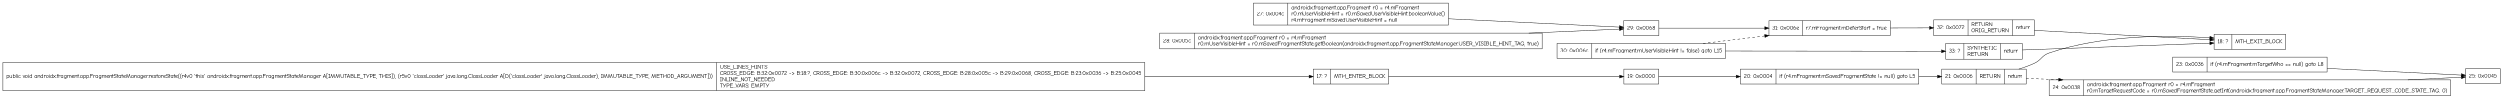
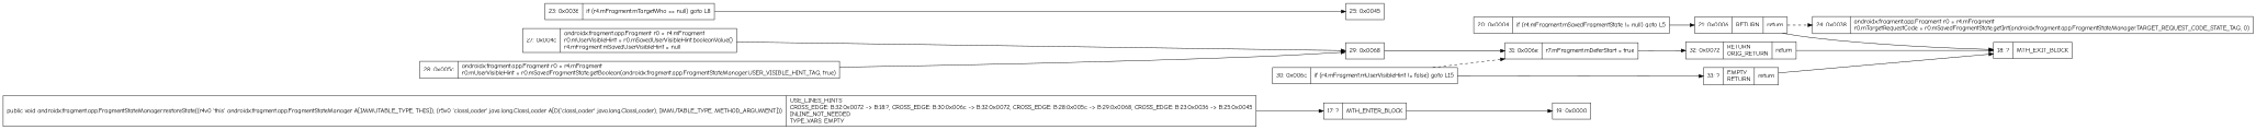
  digraph {
    fontname="Comic Neue"
    rankdir=LR
    node [fontname="Comic Neue" shape=record]
    edge [fontname="Comic Neue"]
    n1 [label="{17\:\ ?|MTH_ENTER_BLOCK\l}"]
    n2 [label="{19\:\ 0x0000}"]
    n3 [label="{20\:\ 0x0004|if (r4.mFragment.mSavedFragmentState != null) goto L5\l}"]
    n4 [label="{21\:\ 0x0006|RETURN\l|return\l}"]
    n5 [label="{18\:\ ?|MTH_EXIT_BLOCK\l}"]
    n6 [label="{24\:\ 0x0038|androidx.fragment.app.Fragment r0 = r4.mFragment\lr0.mTargetRequestCode = r0.mSavedFragmentState.getInt(androidx.fragment.app.FragmentStateManager.TARGET_REQUEST_CODE_STATE_TAG, 0)\l}"]
    n7 [label="{23\:\ 0x0036|if (r4.mFragment.mTargetWho == null) goto L8\l}"]
    n8 [label="{25\:\ 0x0045}"]
    n9 [label="{27\:\ 0x004c|androidx.fragment.app.Fragment r0 = r4.mFragment\lr0.mUserVisibleHint = r0.mSavedUserVisibleHint.booleanValue()\lr4.mFragment.mSavedUserVisibleHint = null\l}"]
    n10 [label="{29\:\ 0x0068}"]
    n11 [label="{28\:\ 0x005c|androidx.fragment.app.Fragment r0 = r4.mFragment\lr0.mUserVisibleHint = r0.mSavedFragmentState.getBoolean(androidx.fragment.app.FragmentStateManager.USER_VISIBLE_HINT_TAG, true)\l}"]
    n12 [label="{31\:\ 0x006e|r7.mFragment.mDeferStart = true\l}"]
    n13 [label="{30\:\ 0x006c|if (r4.mFragment.mUserVisibleHint != false) goto L15\l}"]
-   n14 [label="{33\:\ ?|SYNTHETIC\lRETURN\l|return\l}"]
+   n14 [label="{33\:\ ?|EMPTY\lRETURN\l|return\l}"]
    n15 [label="{32\:\ 0x0072|RETURN\lORIG_RETURN\l|return\l}"]
    n16 [label="{public void androidx.fragment.app.FragmentStateManager.restoreState((r4v0 'this' androidx.fragment.app.FragmentStateManager A[IMMUTABLE_TYPE, THIS]), (r5v0 'classLoader' java.lang.ClassLoader A[D('classLoader' java.lang.ClassLoader), IMMUTABLE_TYPE, METHOD_ARGUMENT]))  | USE_LINES_HINTS\lCROSS_EDGE: B:32:0x0072 \-\> B:18:?, CROSS_EDGE: B:30:0x006c \-\> B:32:0x0072, CROSS_EDGE: B:28:0x005c \-\> B:29:0x0068, CROSS_EDGE: B:23:0x0036 \-\> B:25:0x0045\lINLINE_NOT_NEEDED\lTYPE_VARS: EMPTY\l}"]
    n1 -> n2
-   n2 -> n3
    n3 -> n4 [style=solid]
    n4 -> n5
    n4 -> n6 [style=dashed]
-   n6 -> n8
    n7 -> n8
    n9 -> n10
    n10 -> n12
    n11 -> n10
    n12 -> n15
    n13 -> n12 [style=dashed]
    n13 -> n14
    n14 -> n5
    n15 -> n5
    n16 -> n1
  }
